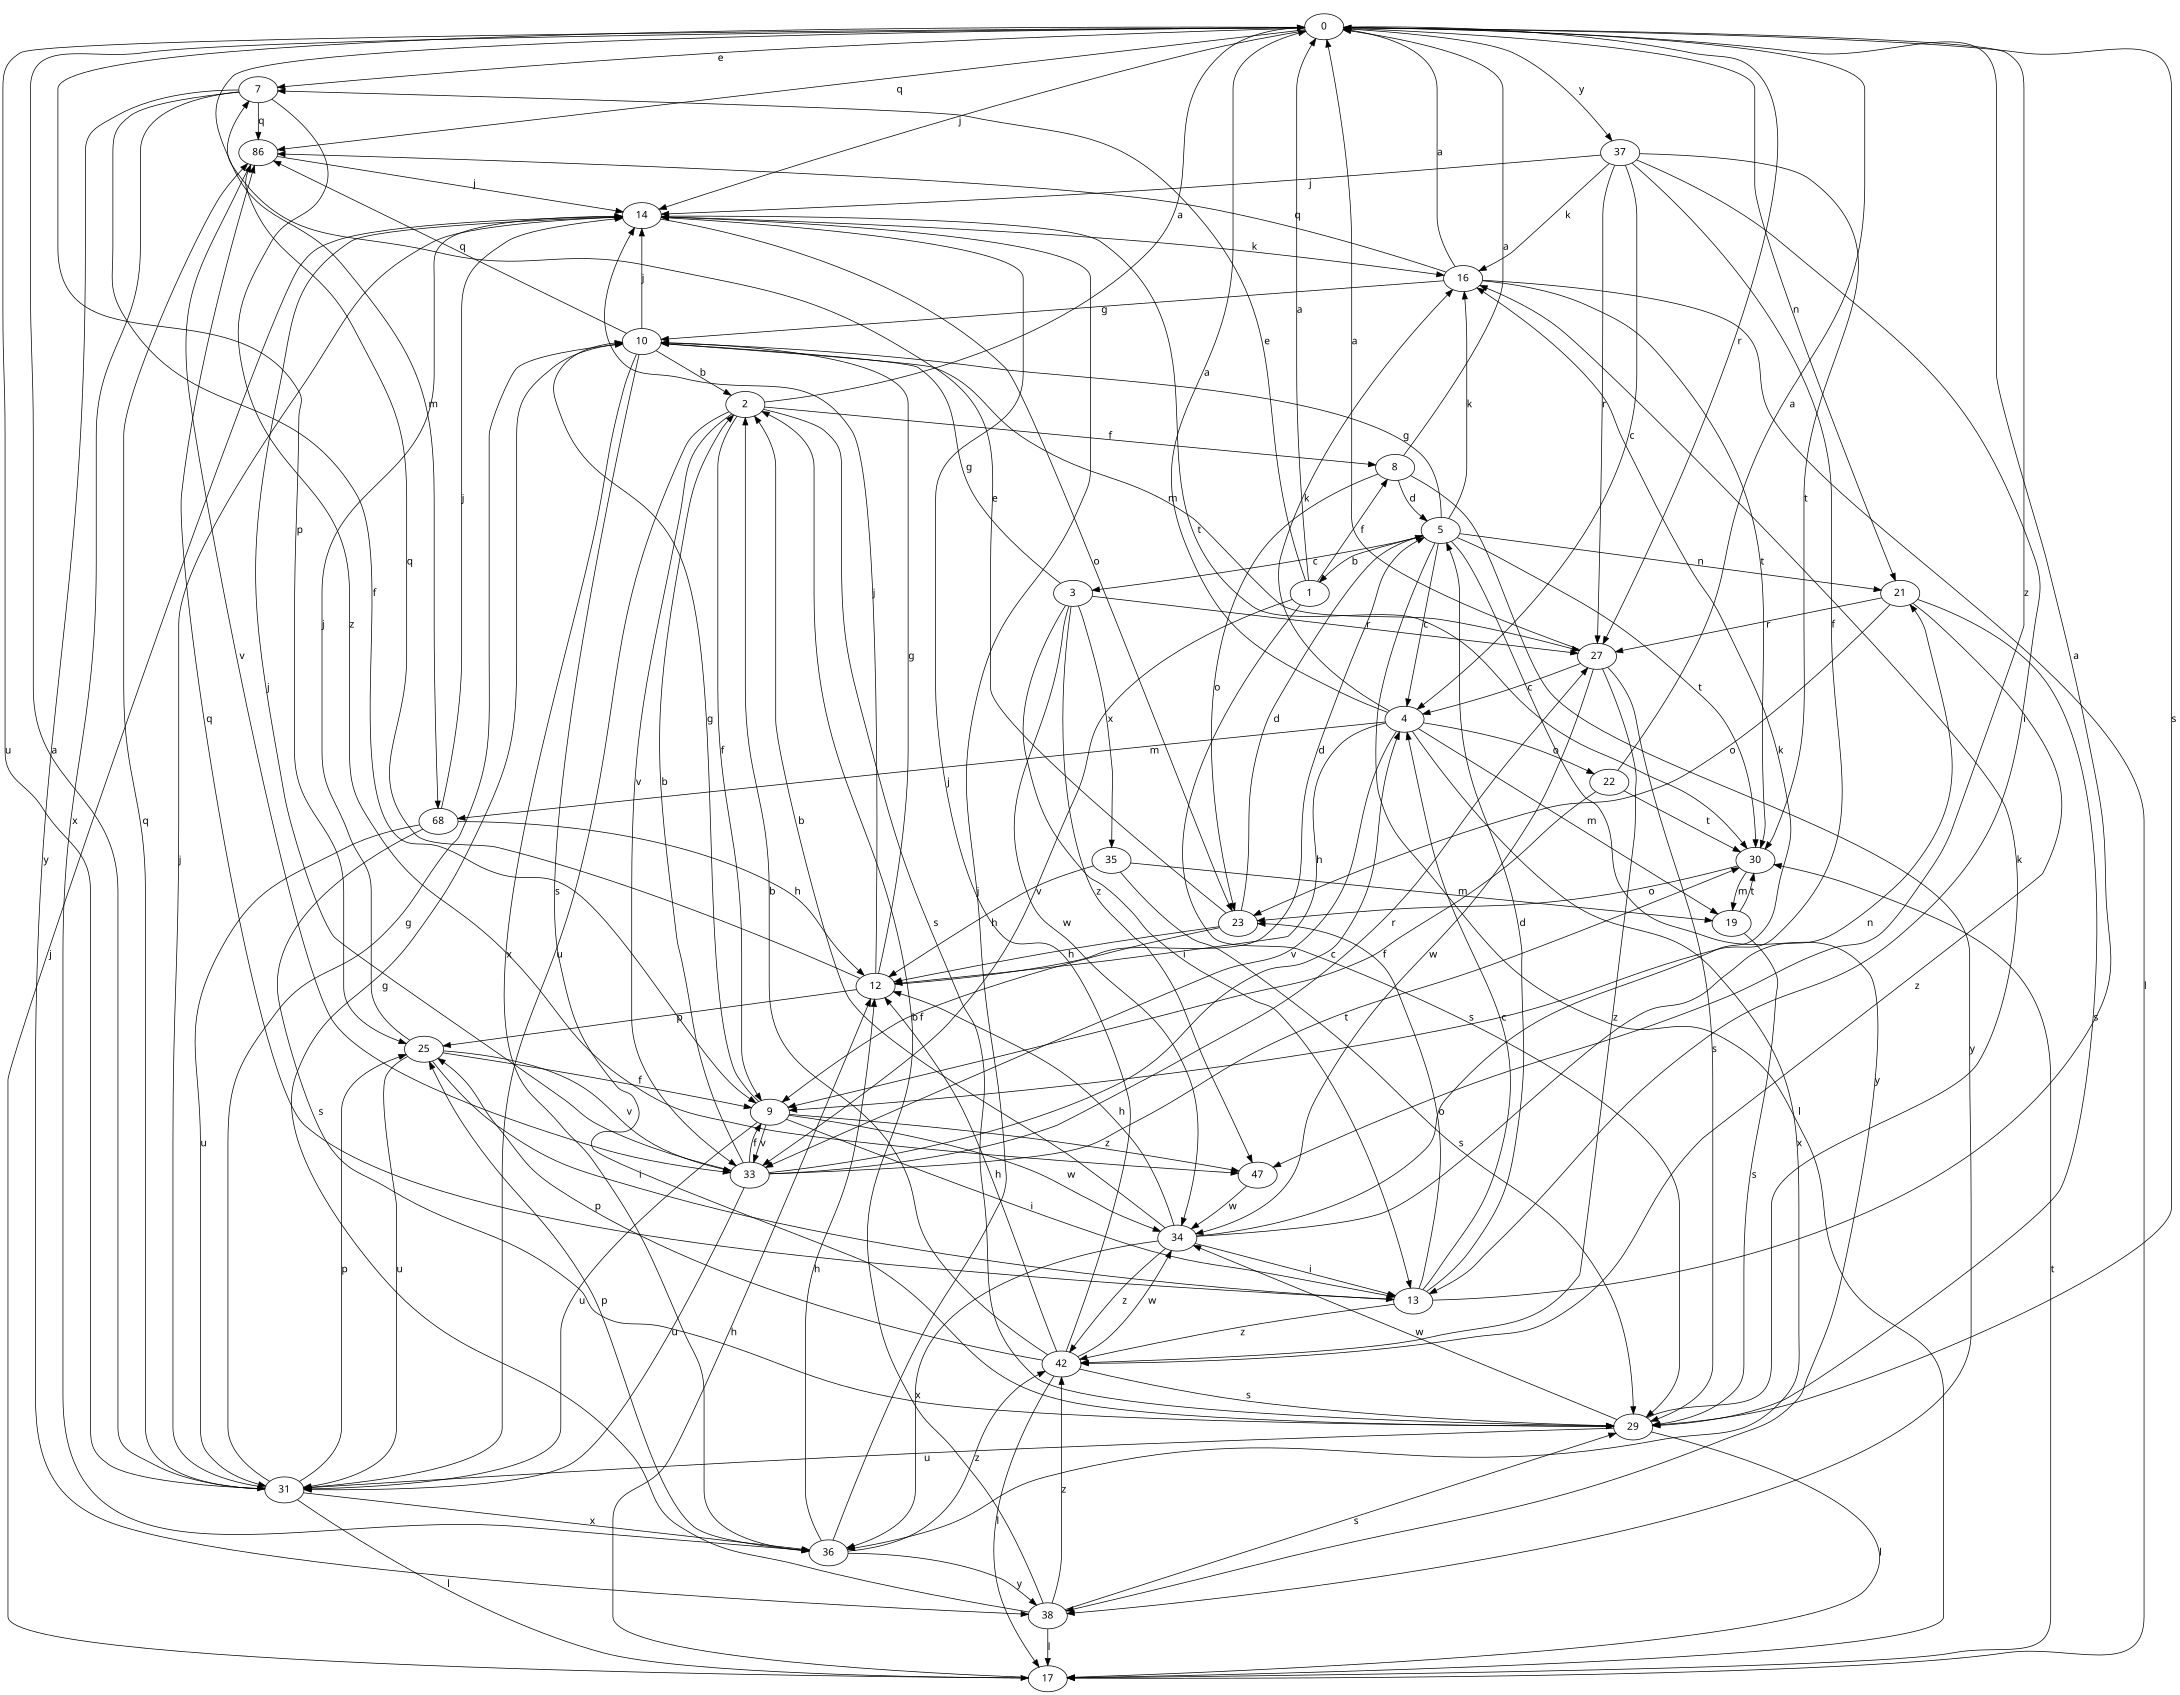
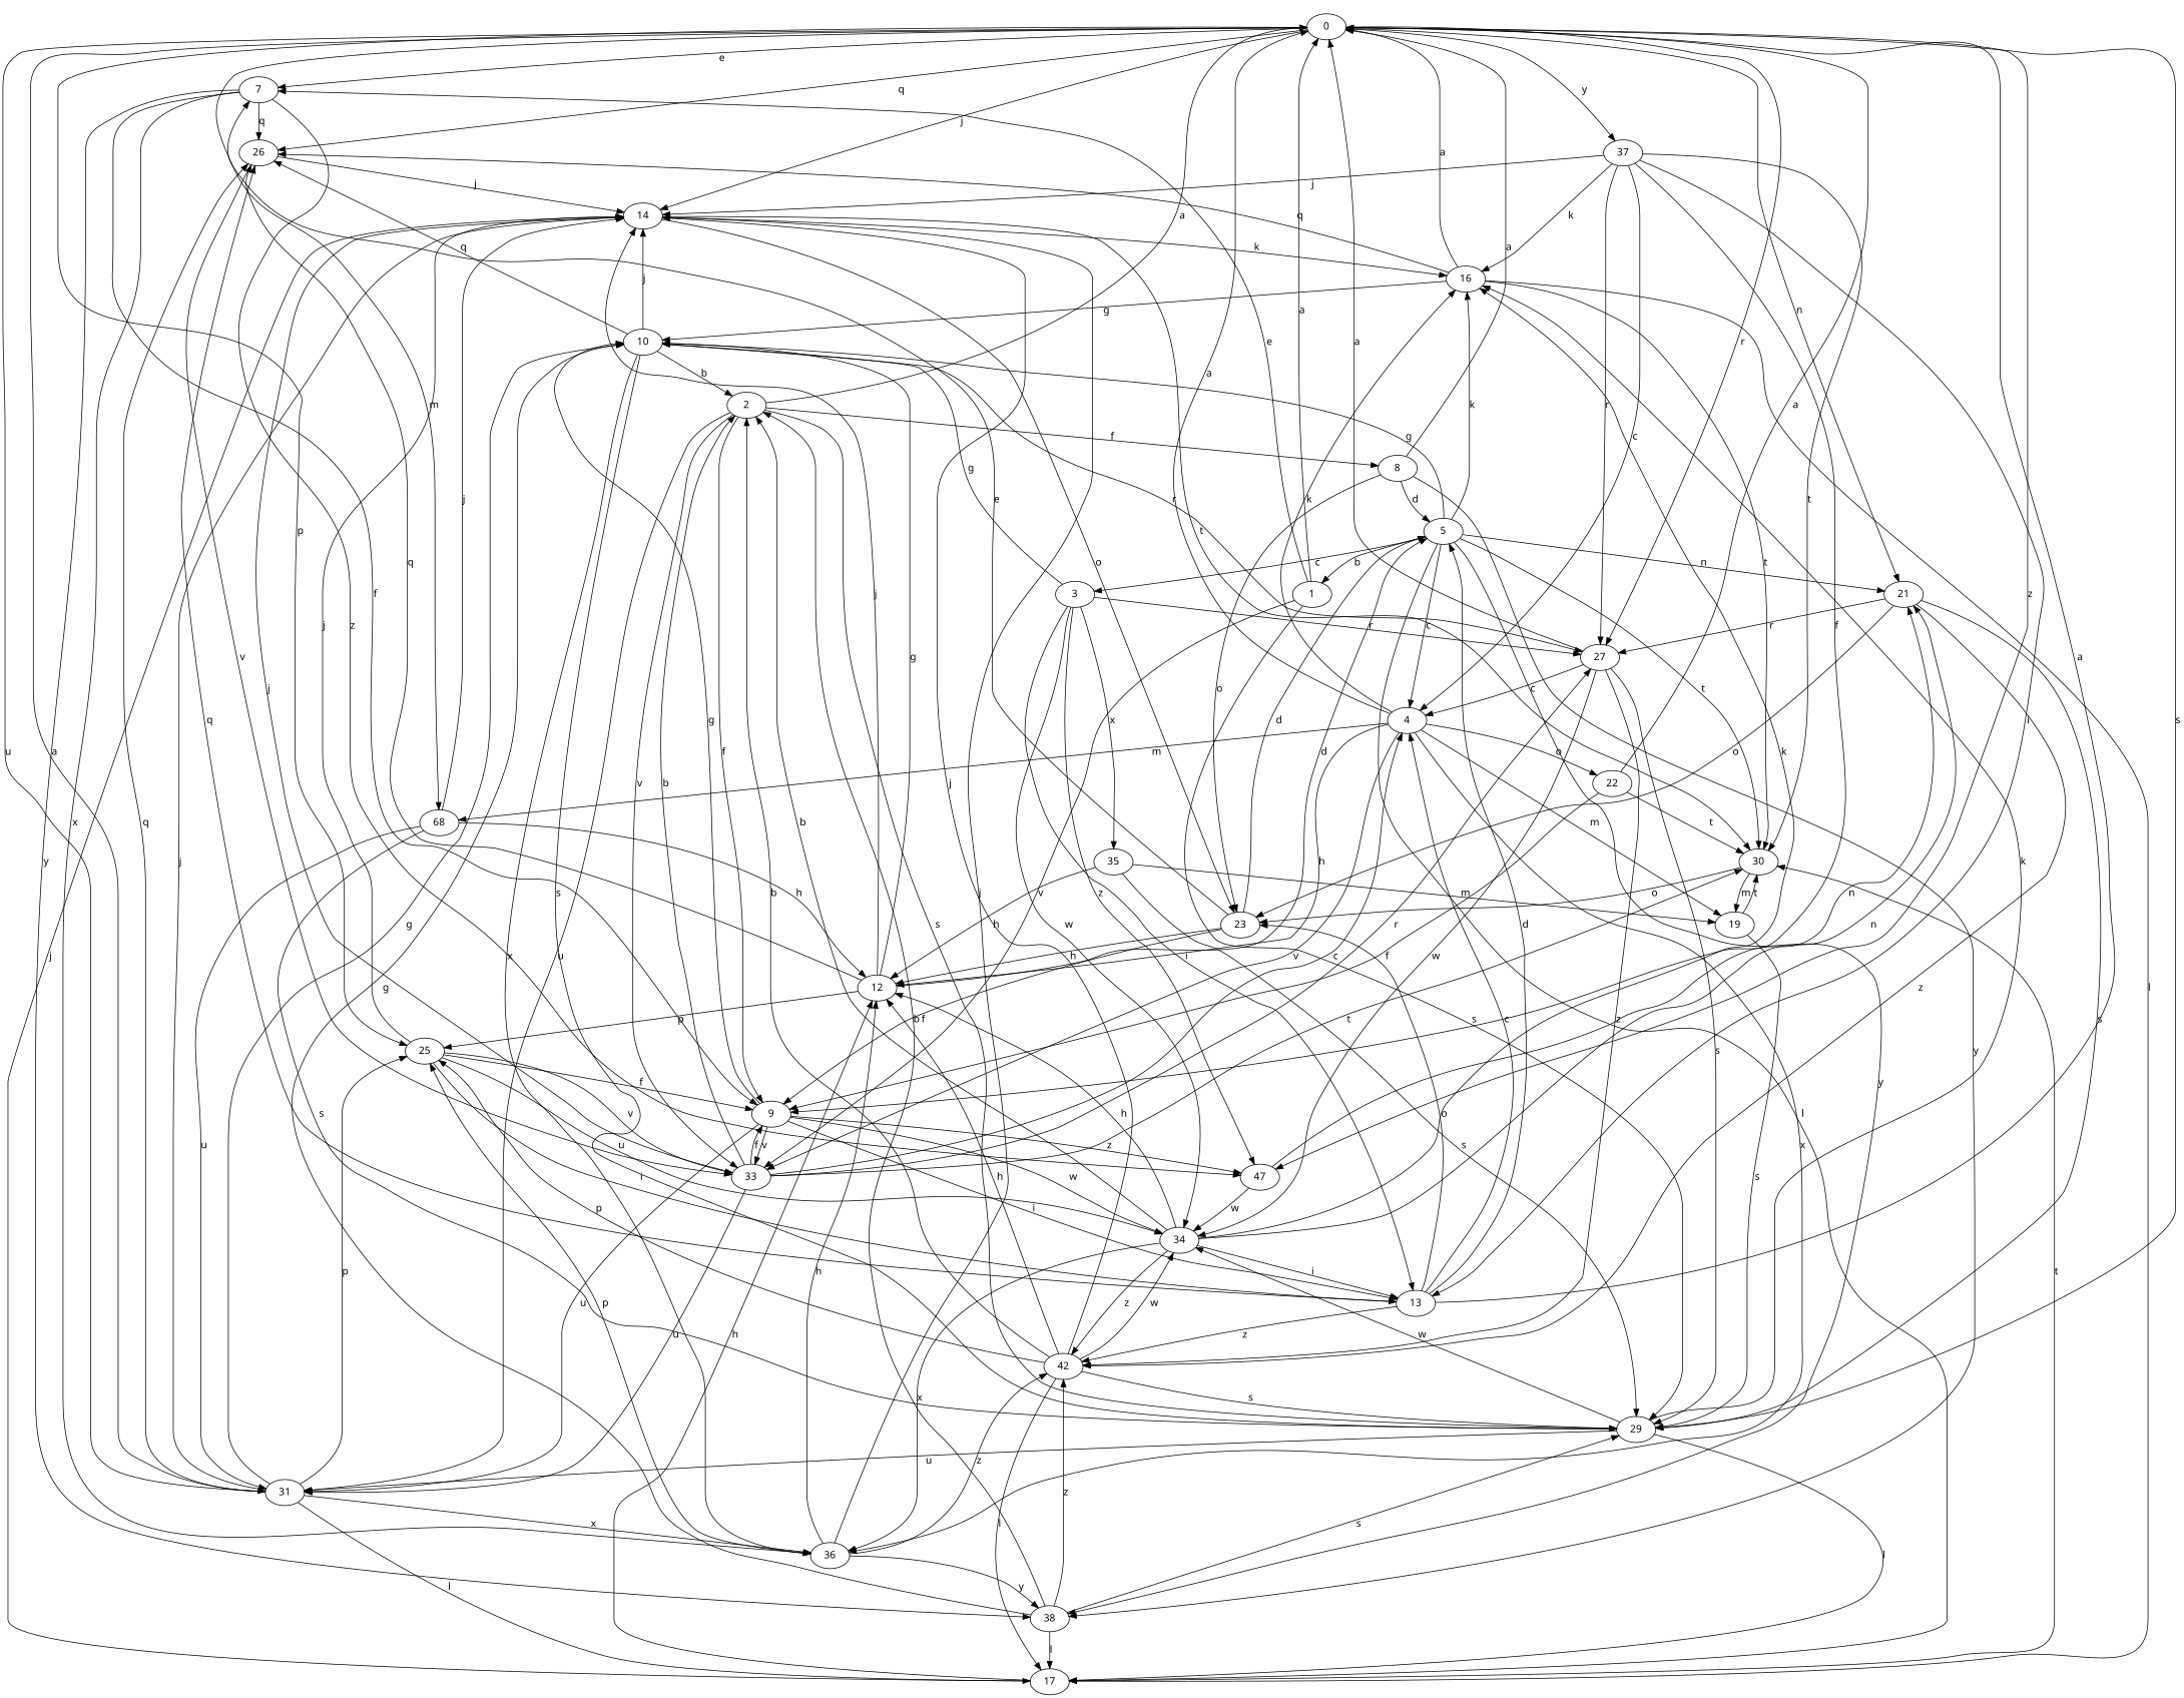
  strict digraph {
    fontname="Noto Sans"
    node [fontname="Noto Sans"]
    edge [fontname="Noto Sans"]
    0
    7
    14
    n4 [label=68]
    21
    n6 [label=25]
-   26 [label=86]
+   26
    27
    29
    31
    37
    n12 [label=47]
    9
    36
    38
    16
    30
    23
    12
    42
    33
    13
    34
    4
    17
    10
    1
    8
    5
    2
    3
    35
    19
    22
    0 -> 7 [label=e]
    0 -> 14 [label=j]
    0 -> n4 [label=m]
    0 -> 21 [label=n]
    0 -> n6 [label=p]
    0 -> 26 [label=q]
    0 -> 27 [label=r]
    0 -> 29 [label=s]
    0 -> 31 [label=u]
    0 -> 37 [label=y]
    0 -> n12 [label=z]
    7 -> 26 [label=q]
    7 -> n12 [label=z]
    7 -> 9 [label=f]
    7 -> 36 [label=x]
    7 -> 38 [label=y]
    14 -> 16 [label=k]
    14 -> 30 [label=t]
    14 -> 23 [label=o]
    n4 -> 14 [label=j]
    n4 -> 29 [label=s]
    n4 -> 31 [label=u]
    n4 -> 12 [label=h]
    21 -> 27 [label=r]
    21 -> 29 [label=s]
    21 -> 23 [label=o]
    21 -> 42 [label=z]
    n6 -> 14 [label=j]
-   n6 -> 31 [label=u]
+   n6 -> 34 [label=u]
    n6 -> 9 [label=f]
    n6 -> 33 [label=v]
    n6 -> 13 [label=i]
    26 -> 14 [label=j]
    26 -> 33 [label=v]
    27 -> 0 [label=a]
    27 -> 29 [label=s]
    27 -> 42 [label=z]
    27 -> 34 [label=w]
    27 -> 4 [label=c]
    29 -> 31 [label=u]
    29 -> 16 [label=k]
    29 -> 34 [label=w]
    29 -> 17 [label=l]
    31 -> 0 [label=a]
    31 -> 14 [label=j]
    31 -> n6 [label=p]
    31 -> 26 [label=q]
    31 -> 36 [label=x]
    31 -> 17 [label=l]
    31 -> 10 [label=g]
    37 -> 14 [label=j]
    37 -> 27 [label=r]
    37 -> 9 [label=f]
    37 -> 16 [label=k]
    37 -> 30 [label=t]
    37 -> 13 [label=i]
    37 -> 4 [label=c]
+   n12 -> 21 [label=n]
    n12 -> 34 [label=w]
    9 -> 31 [label=u]
    9 -> n12 [label=z]
    9 -> 33 [label=v]
    9 -> 13 [label=i]
    9 -> 34 [label=w]
    9 -> 10 [label=g]
    36 -> 14 [label=j]
    36 -> n6 [label=p]
    36 -> 38 [label=y]
    36 -> 12 [label=h]
    36 -> 42 [label=z]
    38 -> 29 [label=s]
    38 -> 42 [label=z]
    38 -> 17 [label=l]
    38 -> 10 [label=g]
    38 -> 2 [label=b]
    16 -> 0 [label=a]
    16 -> 26 [label=q]
    16 -> 30 [label=t]
    16 -> 17 [label=l]
    16 -> 10 [label=g]
    30 -> 23 [label=o]
    30 -> 19 [label=m]
    23 -> 7 [label=e]
    23 -> 9 [label=f]
    23 -> 12 [label=h]
    23 -> 5 [label=d]
    12 -> 14 [label=j]
    12 -> n6 [label=p]
    12 -> 26 [label=q]
    12 -> 10 [label=g]
    12 -> 5 [label=d]
    42 -> 14 [label=j]
    42 -> n6 [label=p]
    42 -> 29 [label=s]
    42 -> 12 [label=h]
    42 -> 34 [label=w]
    42 -> 17 [label=l]
    42 -> 2 [label=b]
    33 -> 14 [label=j]
    33 -> 27 [label=r]
    33 -> 31 [label=u]
    33 -> 9 [label=f]
    33 -> 30 [label=t]
    33 -> 4 [label=c]
    33 -> 2 [label=b]
    13 -> 0 [label=a]
    13 -> 26 [label=q]
    13 -> 23 [label=o]
    13 -> 42 [label=z]
    13 -> 4 [label=c]
    13 -> 5 [label=d]
    34 -> 21 [label=n]
    34 -> 36 [label=x]
    34 -> 16 [label=k]
    34 -> 12 [label=h]
    34 -> 42 [label=z]
    34 -> 13 [label=i]
    34 -> 2 [label=b]
    4 -> 0 [label=a]
    4 -> n4 [label=m]
    4 -> 36 [label=x]
    4 -> 16 [label=k]
    4 -> 12 [label=h]
    4 -> 33 [label=v]
    4 -> 19 [label=m]
    4 -> 22 [label=o]
    17 -> 14 [label=j]
    17 -> 30 [label=t]
    17 -> 12 [label=h]
    10 -> 14 [label=j]
    10 -> 26 [label=q]
-   10 -> 27 [label=m]
+   10 -> 27 [label=r]
    10 -> 29 [label=s]
    10 -> 36 [label=x]
    10 -> 2 [label=b]
    1 -> 0 [label=a]
    1 -> 7 [label=e]
    1 -> 29 [label=s]
    1 -> 33 [label=v]
-   1 -> 8 [label=f]
    8 -> 0 [label=a]
    8 -> 38 [label=y]
    8 -> 23 [label=o]
    8 -> 5 [label=d]
    5 -> 21 [label=n]
    5 -> 38 [label=y]
    5 -> 16 [label=k]
    5 -> 30 [label=t]
    5 -> 4 [label=c]
    5 -> 17 [label=l]
    5 -> 10 [label=g]
    5 -> 1 [label=b]
    5 -> 3 [label=c]
    2 -> 0 [label=a]
    2 -> 29 [label=s]
    2 -> 31 [label=u]
    2 -> 9 [label=f]
    2 -> 33 [label=v]
    2 -> 8 [label=f]
    3 -> 27 [label=r]
    3 -> n12 [label=z]
    3 -> 13 [label=i]
    3 -> 34 [label=w]
    3 -> 10 [label=g]
    3 -> 35 [label=x]
    35 -> 29 [label=s]
    35 -> 12 [label=h]
    35 -> 19 [label=m]
    19 -> 29 [label=s]
    19 -> 30 [label=t]
    22 -> 0 [label=a]
    22 -> 9 [label=f]
    22 -> 30 [label=t]
  }
